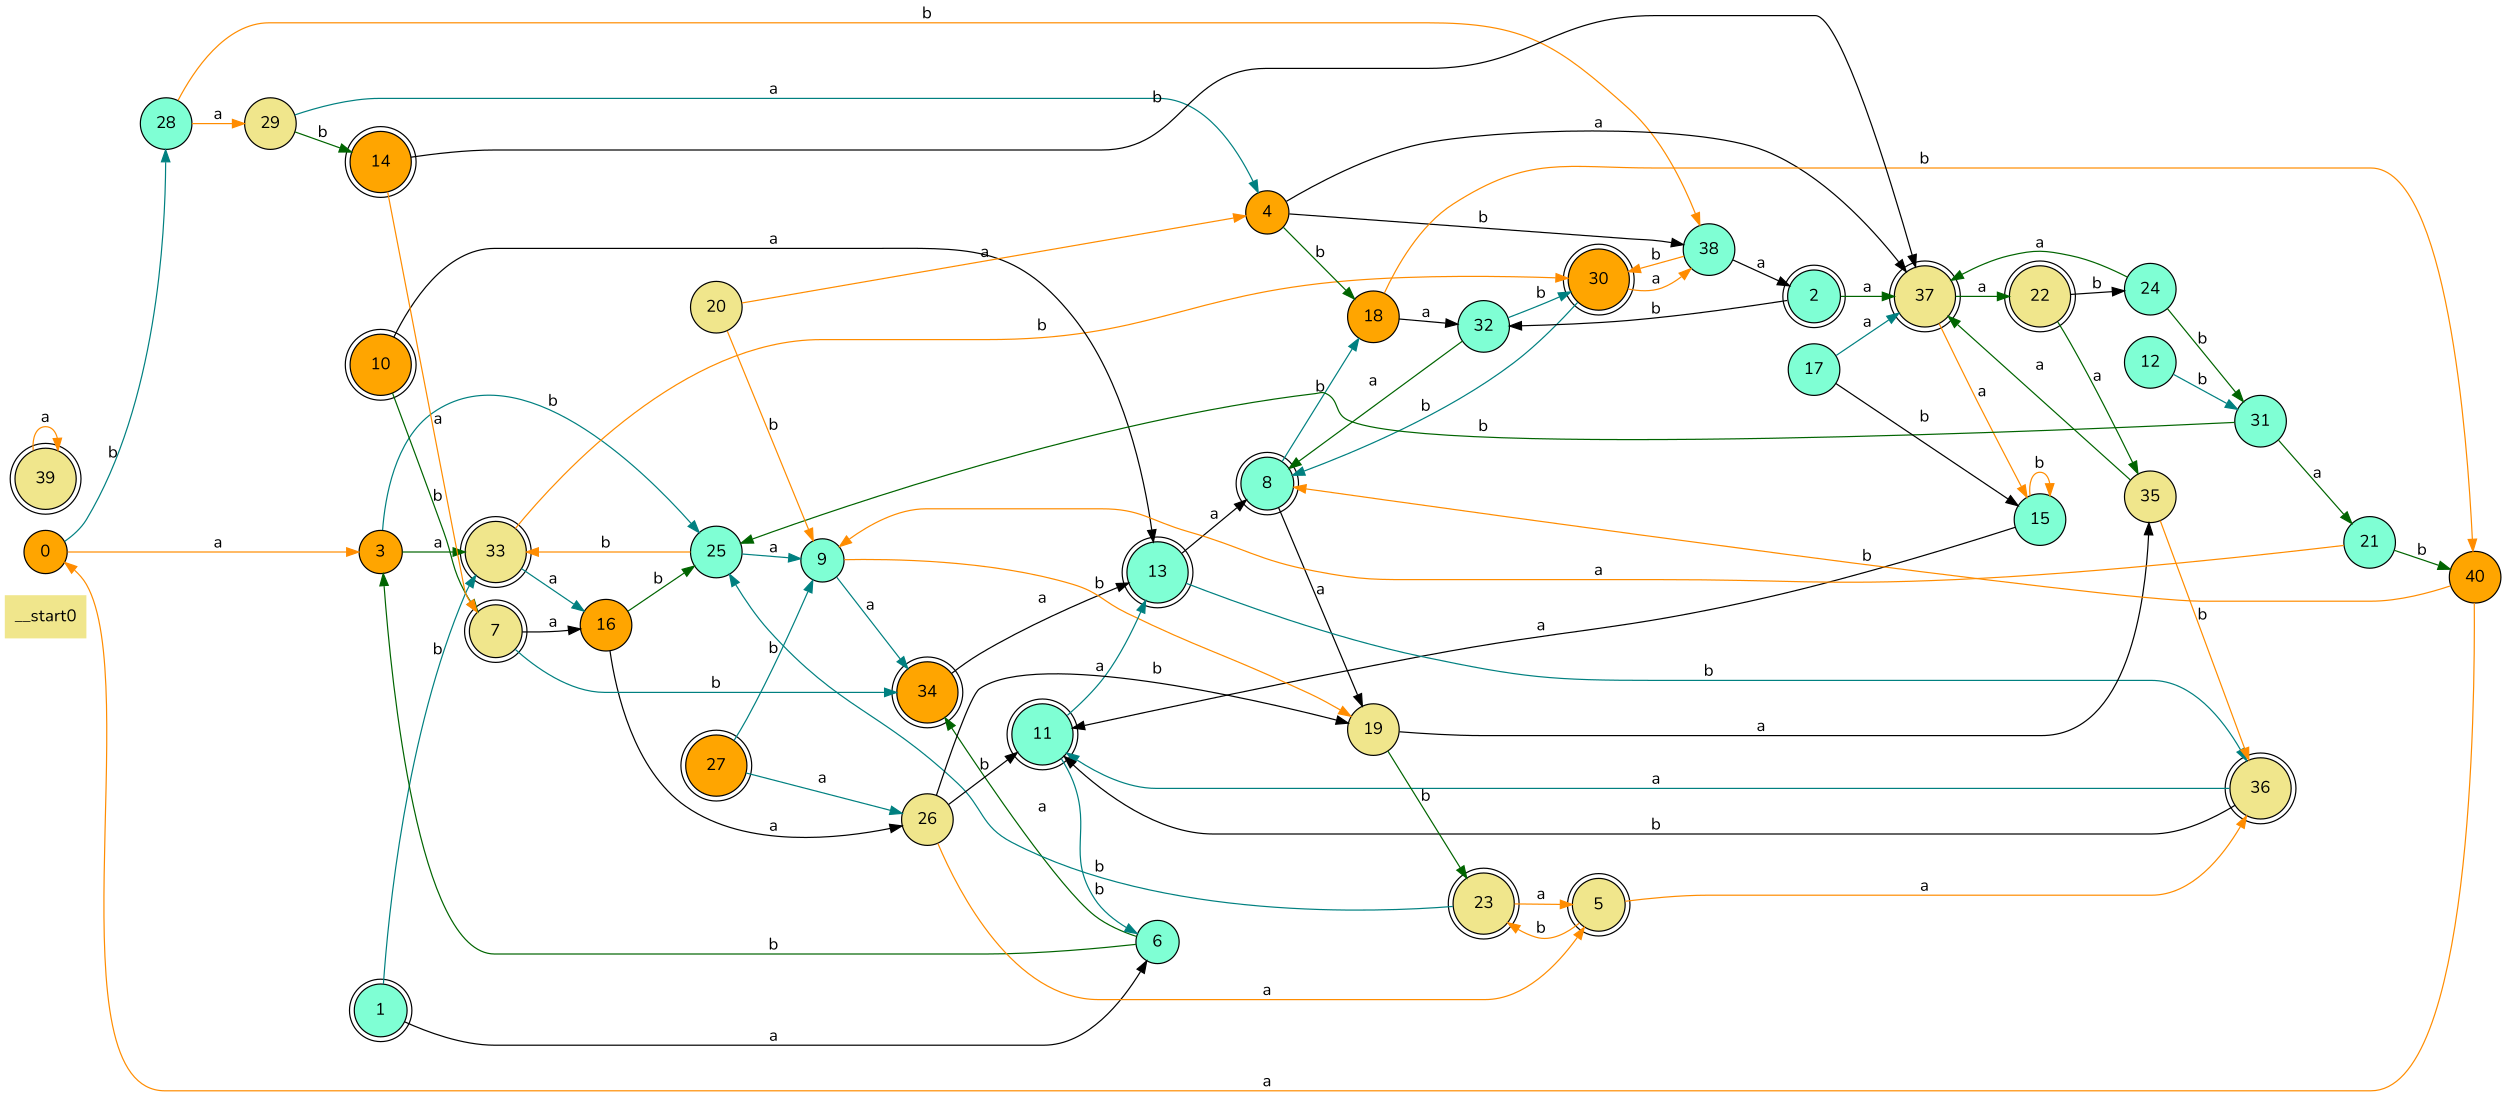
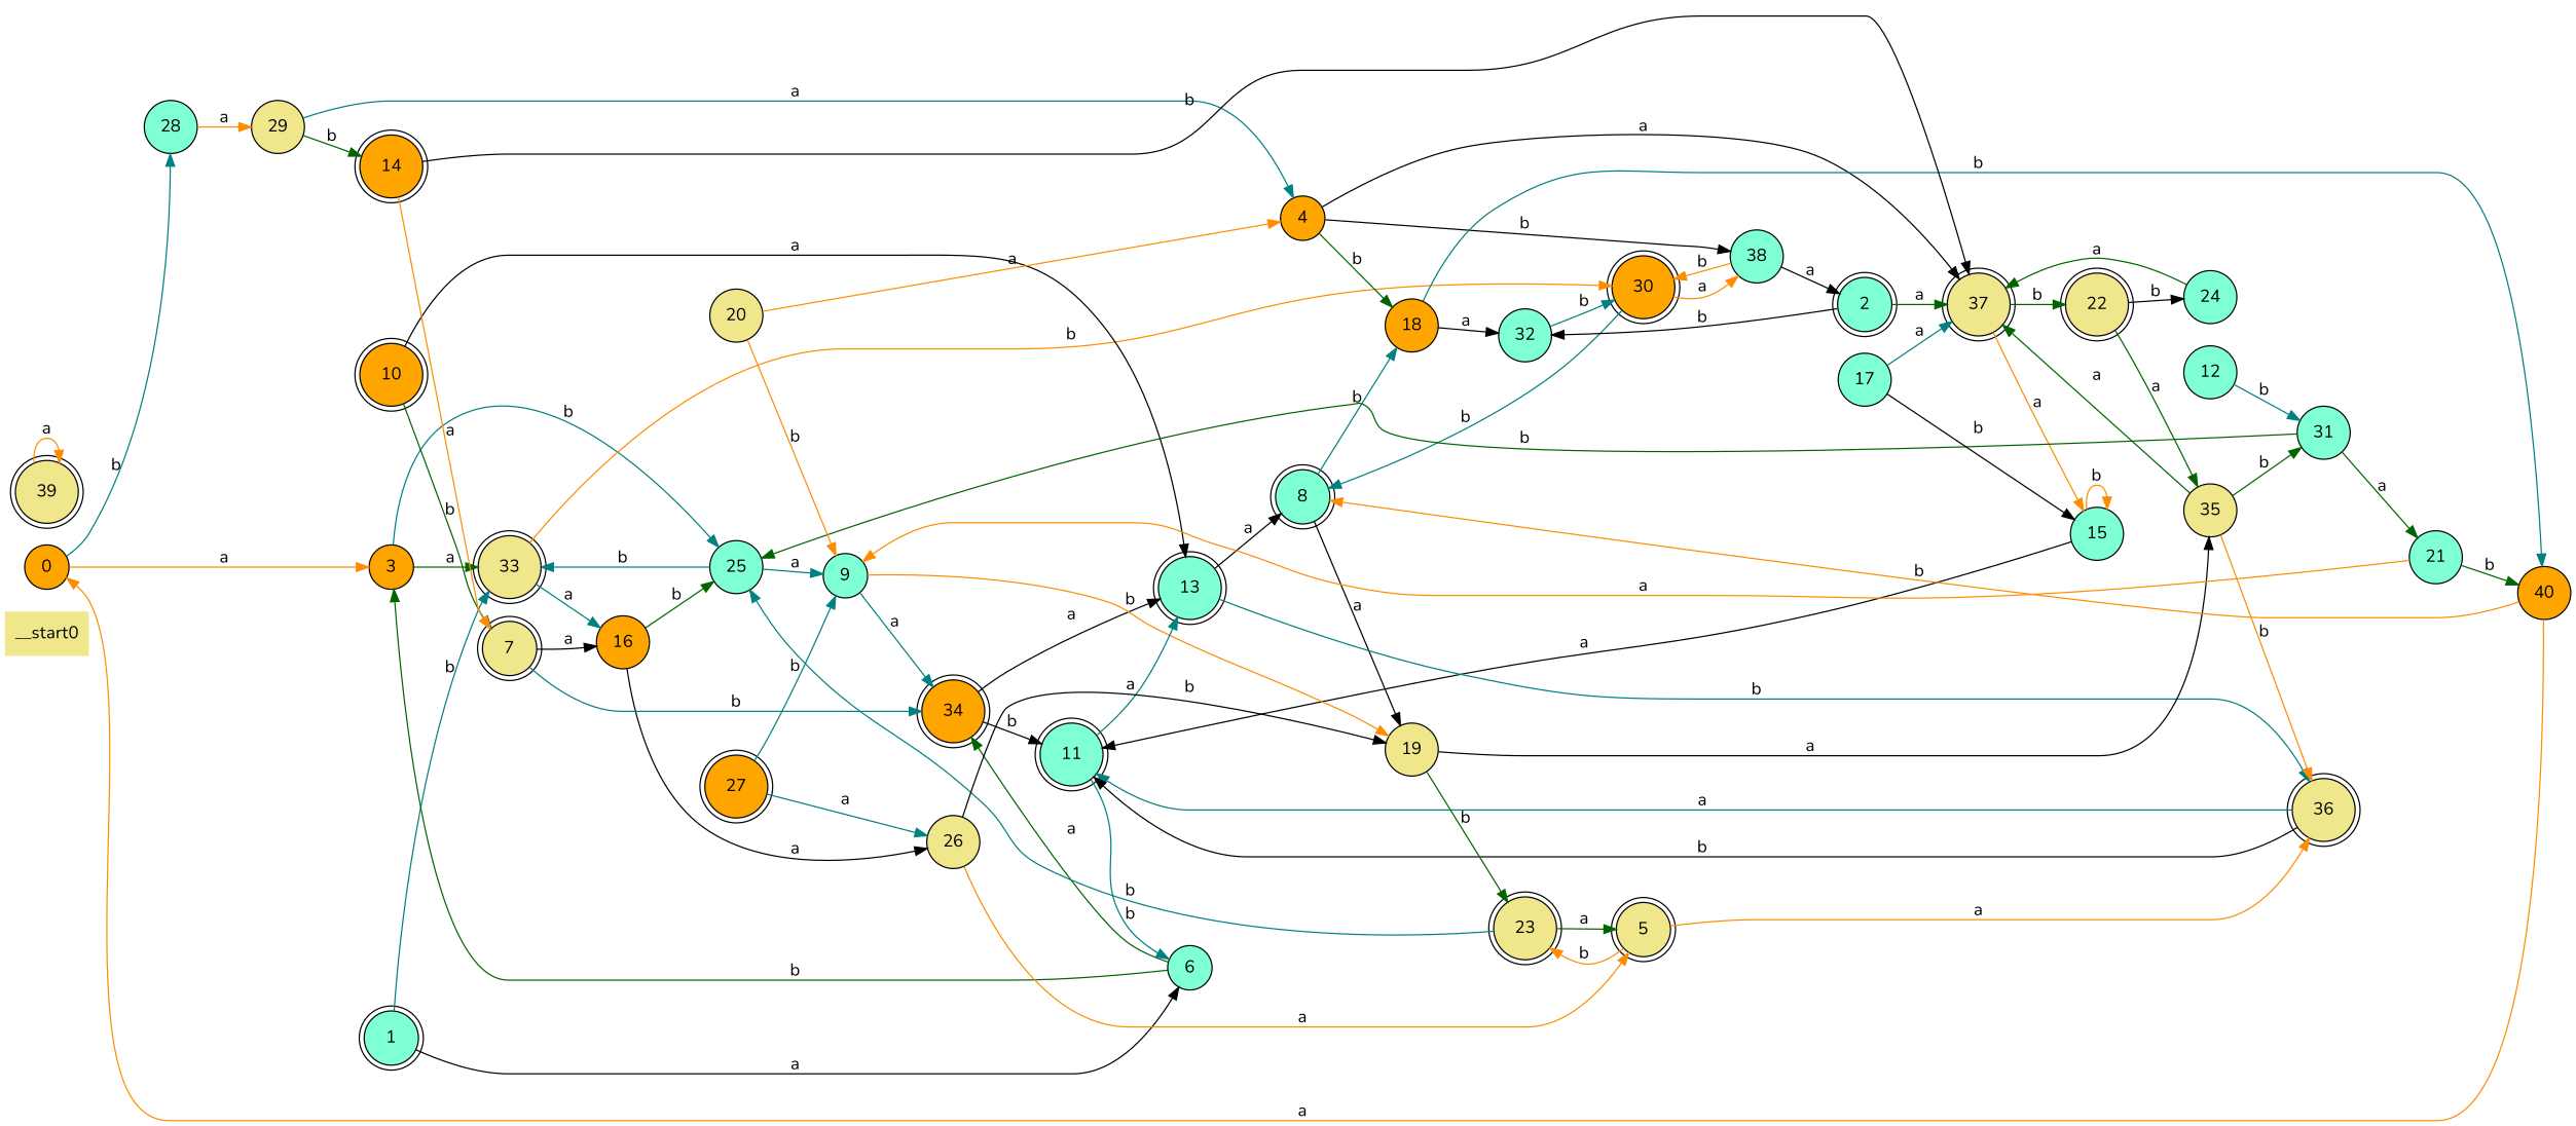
  digraph {
    fontname=Nunito
    rankdir=LR
    node [fillcolor=aquamarine fontname=Nunito shape=circle style=filled color=black]
    edge [color=darkorange fontname=Nunito]
    __start0 [fillcolor=khaki shape=none color=""]
    n2 [fillcolor=orange label=0]
    n3 [fillcolor=orange label=3]
    n4 [label=28]
    n5 [fillcolor=khaki label=33 shape=doublecircle style="rounded,filled"]
    n6 [label=25]
    n7 [label=38]
    n8 [fillcolor=khaki label=29]
    n9 [label=1 shape=doublecircle style="rounded,filled"]
    n10 [label=6]
    n11 [fillcolor=orange label=34 shape=doublecircle style="rounded,filled"]
    n12 [fillcolor=orange label=16]
    n13 [fillcolor=orange label=30 shape=doublecircle style="rounded,filled"]
    n14 [label=2 shape=doublecircle style="rounded,filled"]
    n15 [label=32]
    n16 [fillcolor=khaki label=37 shape=doublecircle style="rounded,filled"]
    n17 [label=8 shape=doublecircle style="rounded,filled"]
    n18 [label=15]
    n19 [fillcolor=khaki label=22 shape=doublecircle style="rounded,filled"]
    n20 [label=9]
    n21 [fillcolor=orange label=4]
    n22 [fillcolor=orange label=18]
    n23 [fillcolor=khaki label=5 shape=doublecircle style="rounded,filled"]
    n24 [fillcolor=khaki label=23 shape=doublecircle style="rounded,filled"]
    n25 [fillcolor=khaki label=36 shape=doublecircle style="rounded,filled"]
    n26 [label=11 shape=doublecircle style="rounded,filled"]
    n27 [label=13 shape=doublecircle style="rounded,filled"]
    n28 [fillcolor=khaki label=7 shape=doublecircle style="rounded,filled"]
    n29 [fillcolor=khaki label=26]
    n30 [fillcolor=khaki label=19]
    n31 [fillcolor=orange label=40]
    n32 [fillcolor=khaki label=35]
    n33 [fillcolor=orange label=10 shape=doublecircle style="rounded,filled"]
    n34 [label=12]
    n35 [label=31]
    n36 [label=21]
    n37 [fillcolor=orange label=14 shape=doublecircle style="rounded,filled"]
    n38 [label=17]
    n39 [fillcolor=khaki label=20]
    n40 [label=24]
    n41 [fillcolor=orange label=27 shape=doublecircle style="rounded,filled"]
    n42 [fillcolor=khaki label=39 shape=doublecircle style="rounded,filled"]
    n2 -> n3 [label=a]
    n2 -> n4 [color=teal label=b]
    n3 -> n5 [color=darkgreen label=a]
    n3 -> n6 [color=teal label=b]
-   n4 -> n7 [label=b]
    n4 -> n8 [label=a]
    n5 -> n12 [color=teal label=a]
    n5 -> n13 [label=b]
-   n6 -> n5 [label=b]
+   n6 -> n5 [color=teal label=b]
    n6 -> n20 [color=teal label=a]
    n7 -> n13 [label=b]
    n7 -> n14 [color=black label=a]
    n8 -> n21 [color=teal label=a]
    n8 -> n37 [color=darkgreen label=b]
    n9 -> n5 [color=teal label=b]
    n9 -> n10 [color=black label=a]
    n10 -> n3 [color=darkgreen label=b]
    n10 -> n11 [color=darkgreen label=a]
-   n29 -> n26 [color=black label=b]
+   n11 -> n26 [color=black label=b]
    n11 -> n27 [color=black label=a]
    n12 -> n6 [color=darkgreen label=b]
    n12 -> n29 [color=black label=a]
    n13 -> n7 [label=a]
    n13 -> n17 [color=teal label=b]
    n14 -> n15 [color=black label=b]
    n14 -> n16 [color=darkgreen label=a]
    n15 -> n13 [color=teal label=b]
-   n15 -> n17 [color=darkgreen label=a]
    n16 -> n18 [label=a]
-   n16 -> n19 [color=darkgreen label=a]
+   n16 -> n19 [color=darkgreen label=b]
    n17 -> n22 [color=teal label=b]
    n17 -> n30 [color=black label=a]
    n18 -> n18 [label=b]
    n18 -> n26 [color=black label=a]
    n19 -> n32 [color=darkgreen label=a]
    n19 -> n40 [color=black label=b]
    n20 -> n11 [color=teal label=a]
    n20 -> n30 [label=b]
    n21 -> n7 [color=black label=b]
    n21 -> n16 [color=black label=a]
    n21 -> n22 [color=darkgreen label=b]
    n22 -> n15 [color=black label=a]
-   n22 -> n31 [label=b]
+   n22 -> n31 [color=teal label=b]
    n23 -> n24 [label=b]
    n23 -> n25 [label=a]
    n24 -> n6 [color=teal label=b]
-   n24 -> n23 [label=a]
+   n24 -> n23 [color=darkgreen label=a]
    n25 -> n26 [color=teal label=a]
    n25 -> n26 [color=black label=b]
    n26 -> n10 [color=teal label=b]
    n26 -> n27 [color=teal label=a]
    n27 -> n17 [color=black label=a]
    n27 -> n25 [color=teal label=b]
    n28 -> n11 [color=teal label=b]
    n28 -> n12 [color=black label=a]
    n29 -> n23 [label=a]
    n29 -> n30 [color=black label=b]
    n30 -> n24 [color=darkgreen label=b]
    n30 -> n32 [color=black label=a]
    n31 -> n2 [label=a]
    n31 -> n17 [label=b]
    n32 -> n16 [color=darkgreen label=a]
    n32 -> n25 [label=b]
    n33 -> n27 [color=black label=a]
    n33 -> n28 [color=darkgreen label=b]
    n34 -> n35 [color=teal label=b]
    n35 -> n6 [color=darkgreen label=b]
    n35 -> n36 [color=darkgreen label=a]
    n36 -> n20 [label=a]
    n36 -> n31 [color=darkgreen label=b]
    n37 -> n16 [color=black label=b]
    n37 -> n28 [label=a]
    n38 -> n16 [color=teal label=a]
    n38 -> n18 [color=black label=b]
    n39 -> n20 [label=b]
    n39 -> n21 [label=a]
    n40 -> n16 [color=darkgreen label=a]
-   n40 -> n35 [color=darkgreen label=b]
+   n32 -> n35 [color=darkgreen label=b]
    n41 -> n20 [color=teal label=b]
    n41 -> n29 [color=teal label=a]
    n42 -> n42 [label=a]
  }
